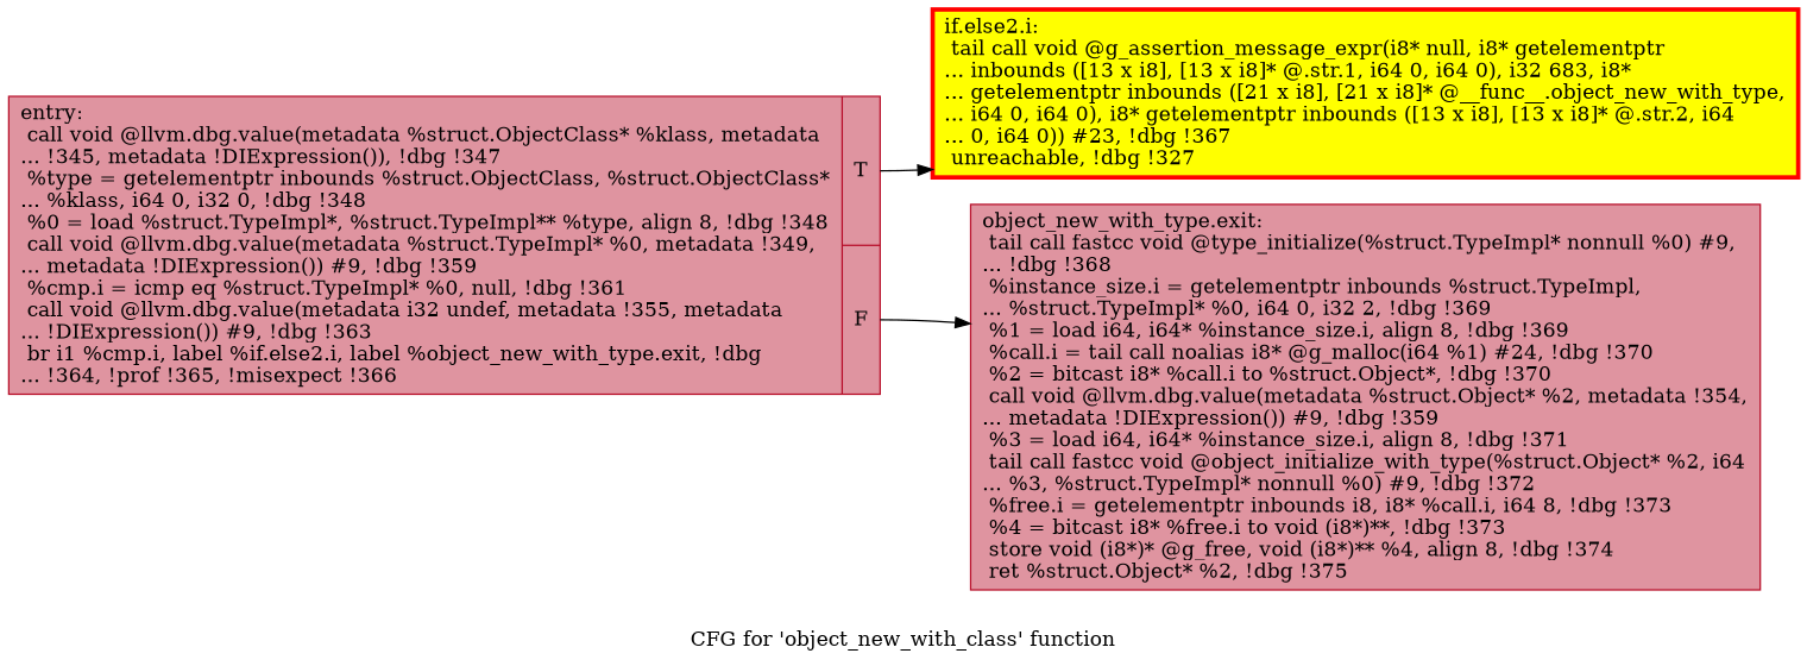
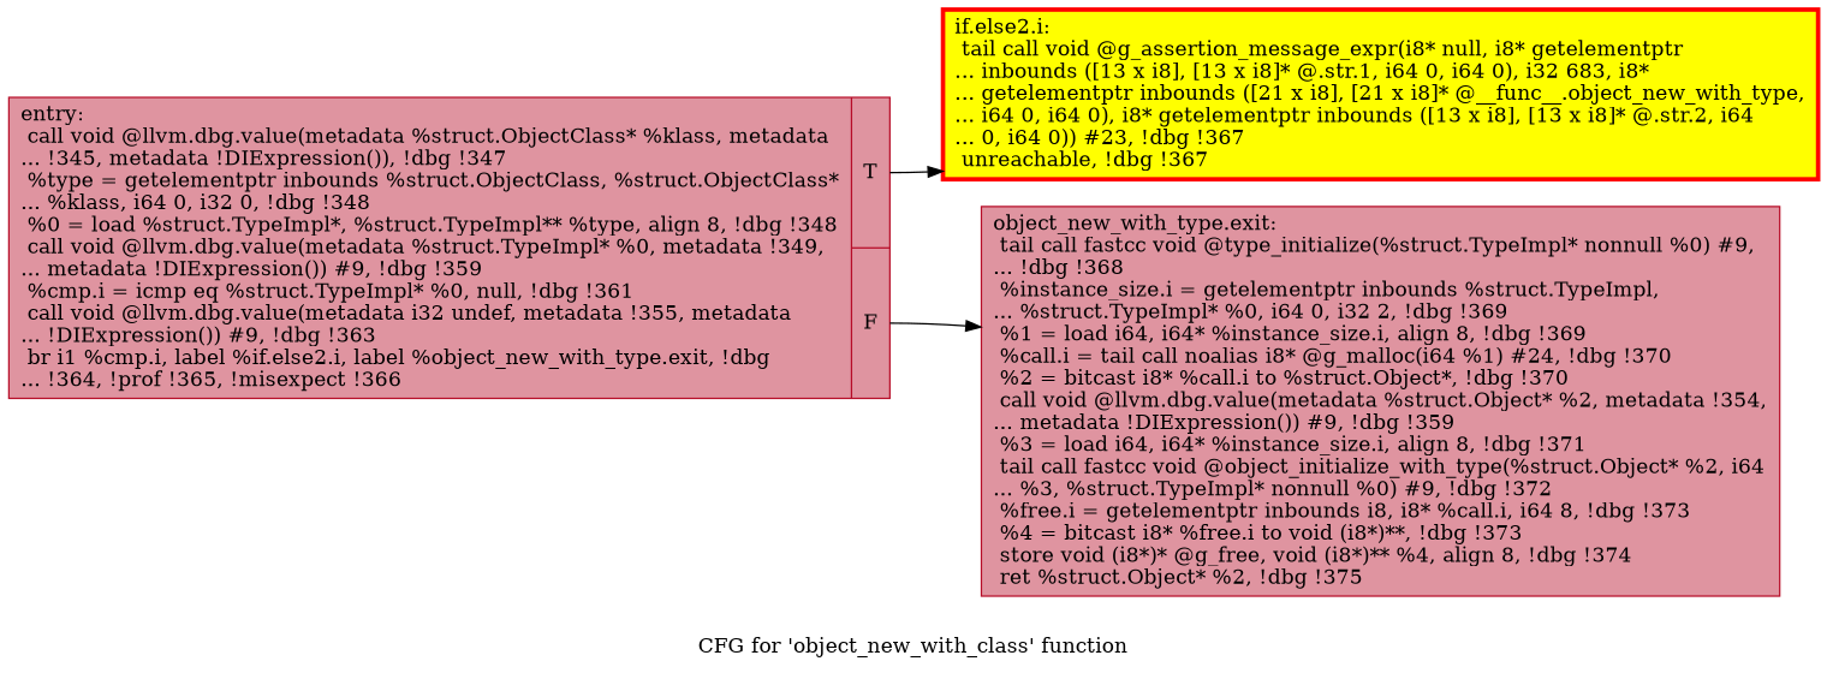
  digraph {
    label="CFG for 'object_new_with_class' function"
    rankdir=LR
    node [color="#b70d28ff" fillcolor="#b70d2870" shape=record style=filled]
    n1 [label="{entry:\l  call void @llvm.dbg.value(metadata %struct.ObjectClass* %klass, metadata\l... !345, metadata !DIExpression()), !dbg !347\l  %type = getelementptr inbounds %struct.ObjectClass, %struct.ObjectClass*\l... %klass, i64 0, i32 0, !dbg !348\l  %0 = load %struct.TypeImpl*, %struct.TypeImpl** %type, align 8, !dbg !348\l  call void @llvm.dbg.value(metadata %struct.TypeImpl* %0, metadata !349,\l... metadata !DIExpression()) #9, !dbg !359\l  %cmp.i = icmp eq %struct.TypeImpl* %0, null, !dbg !361\l  call void @llvm.dbg.value(metadata i32 undef, metadata !355, metadata\l... !DIExpression()) #9, !dbg !363\l  br i1 %cmp.i, label %if.else2.i, label %object_new_with_type.exit, !dbg\l... !364, !prof !365, !misexpect !366\l|{<s0>T|<s1>F}}"]
-   n2 [color=red fillcolor=yellow label="{if.else2.i:                                       \l  tail call void @g_assertion_message_expr(i8* null, i8* getelementptr\l... inbounds ([13 x i8], [13 x i8]* @.str.1, i64 0, i64 0), i32 683, i8*\l... getelementptr inbounds ([21 x i8], [21 x i8]* @__func__.object_new_with_type,\l... i64 0, i64 0), i8* getelementptr inbounds ([13 x i8], [13 x i8]* @.str.2, i64\l... 0, i64 0)) #23, !dbg !367\l  unreachable, !dbg !327\l}" penwidth=3.0]
+   n2 [color=red fillcolor=yellow label="{if.else2.i:                                       \l  tail call void @g_assertion_message_expr(i8* null, i8* getelementptr\l... inbounds ([13 x i8], [13 x i8]* @.str.1, i64 0, i64 0), i32 683, i8*\l... getelementptr inbounds ([21 x i8], [21 x i8]* @__func__.object_new_with_type,\l... i64 0, i64 0), i8* getelementptr inbounds ([13 x i8], [13 x i8]* @.str.2, i64\l... 0, i64 0)) #23, !dbg !367\l  unreachable, !dbg !367\l}" penwidth=3.0]
    n3 [label="{object_new_with_type.exit:                        \l  tail call fastcc void @type_initialize(%struct.TypeImpl* nonnull %0) #9,\l... !dbg !368\l  %instance_size.i = getelementptr inbounds %struct.TypeImpl,\l... %struct.TypeImpl* %0, i64 0, i32 2, !dbg !369\l  %1 = load i64, i64* %instance_size.i, align 8, !dbg !369\l  %call.i = tail call noalias i8* @g_malloc(i64 %1) #24, !dbg !370\l  %2 = bitcast i8* %call.i to %struct.Object*, !dbg !370\l  call void @llvm.dbg.value(metadata %struct.Object* %2, metadata !354,\l... metadata !DIExpression()) #9, !dbg !359\l  %3 = load i64, i64* %instance_size.i, align 8, !dbg !371\l  tail call fastcc void @object_initialize_with_type(%struct.Object* %2, i64\l... %3, %struct.TypeImpl* nonnull %0) #9, !dbg !372\l  %free.i = getelementptr inbounds i8, i8* %call.i, i64 8, !dbg !373\l  %4 = bitcast i8* %free.i to void (i8*)**, !dbg !373\l  store void (i8*)* @g_free, void (i8*)** %4, align 8, !dbg !374\l  ret %struct.Object* %2, !dbg !375\l}"]
    n1 -> n2 [tailport=s0]
    n1 -> n3 [tailport=s1]
  }
